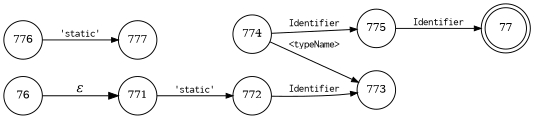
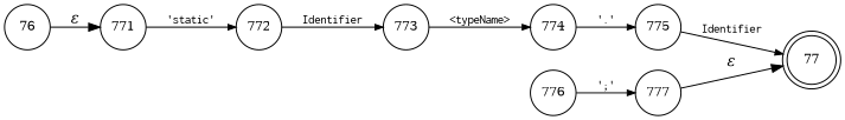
  digraph {
    rankdir=LR
    node [fixedsize=true fontsize=11 shape=circle peripheries=1]
    edge [arrowhead=normal arrowsize=.7 fontname=Courier fontsize=11]
    n1 [label=77 shape=doublecircle width=.6 peripheries=""]
    n2 [label=771 width=.55]
    n3 [label=772 width=.55]
    n4 [label=773 width=.55]
    n5 [label=774 width=.55]
    n6 [label=775 width=.55]
    n7 [label=776 width=.55]
    n8 [label=777 width=.55]
    n9 [label=76 width=.55]
    n2 -> n3 [label="'static'"]
    n3 -> n4 [label=Identifier]
-   n5 -> n4 [label="<typeName>"]
-   n5 -> n6 [label=Identifier]
+   n4 -> n5 [label="<typeName>"]
+   n5 -> n6 [label="'.'"]
    n6 -> n1 [label=Identifier]
-   n7 -> n8 [label="'static'"]
+   n7 -> n8 [label="';'"]
+   n8 -> n1 [fontname="Times-Italic" label="&epsilon;" arrowhead="" arrowsize="" fontsize=""]
    n9 -> n2 [fontname="Times-Italic" label="&epsilon;" arrowhead="" arrowsize="" fontsize=""]
  }
